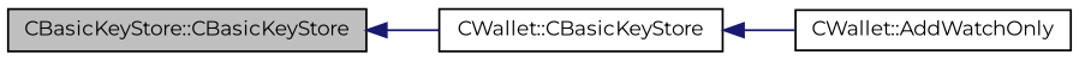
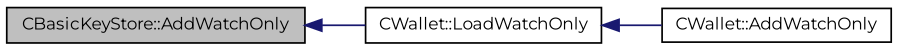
  digraph {
    fontname=Montserrat
    rankdir=LR
    node [color=black fillcolor=white fontname=Montserrat fontsize=10 shape=record style=filled]
    edge [color=midnightblue dir=back fontname=Montserrat fontsize=10 labelfontname=Helvetica labelfontsize=10 style=solid]
-   n1 [fillcolor=grey75 fontcolor=black height=0.2 label="CBasicKeyStore::CBasicKeyStore" width=0.4]
-   n2 [height=0.2 label="CWallet::CBasicKeyStore" width=0.4]
+   n1 [fillcolor=grey75 fontcolor=black height=0.2 label="CBasicKeyStore::AddWatchOnly" width=0.4]
+   n2 [height=0.2 label="CWallet::LoadWatchOnly" width=0.4]
    n3 [height=0.2 label="CWallet::AddWatchOnly" width=0.4]
    n1 -> n2
    n2 -> n3
  }
